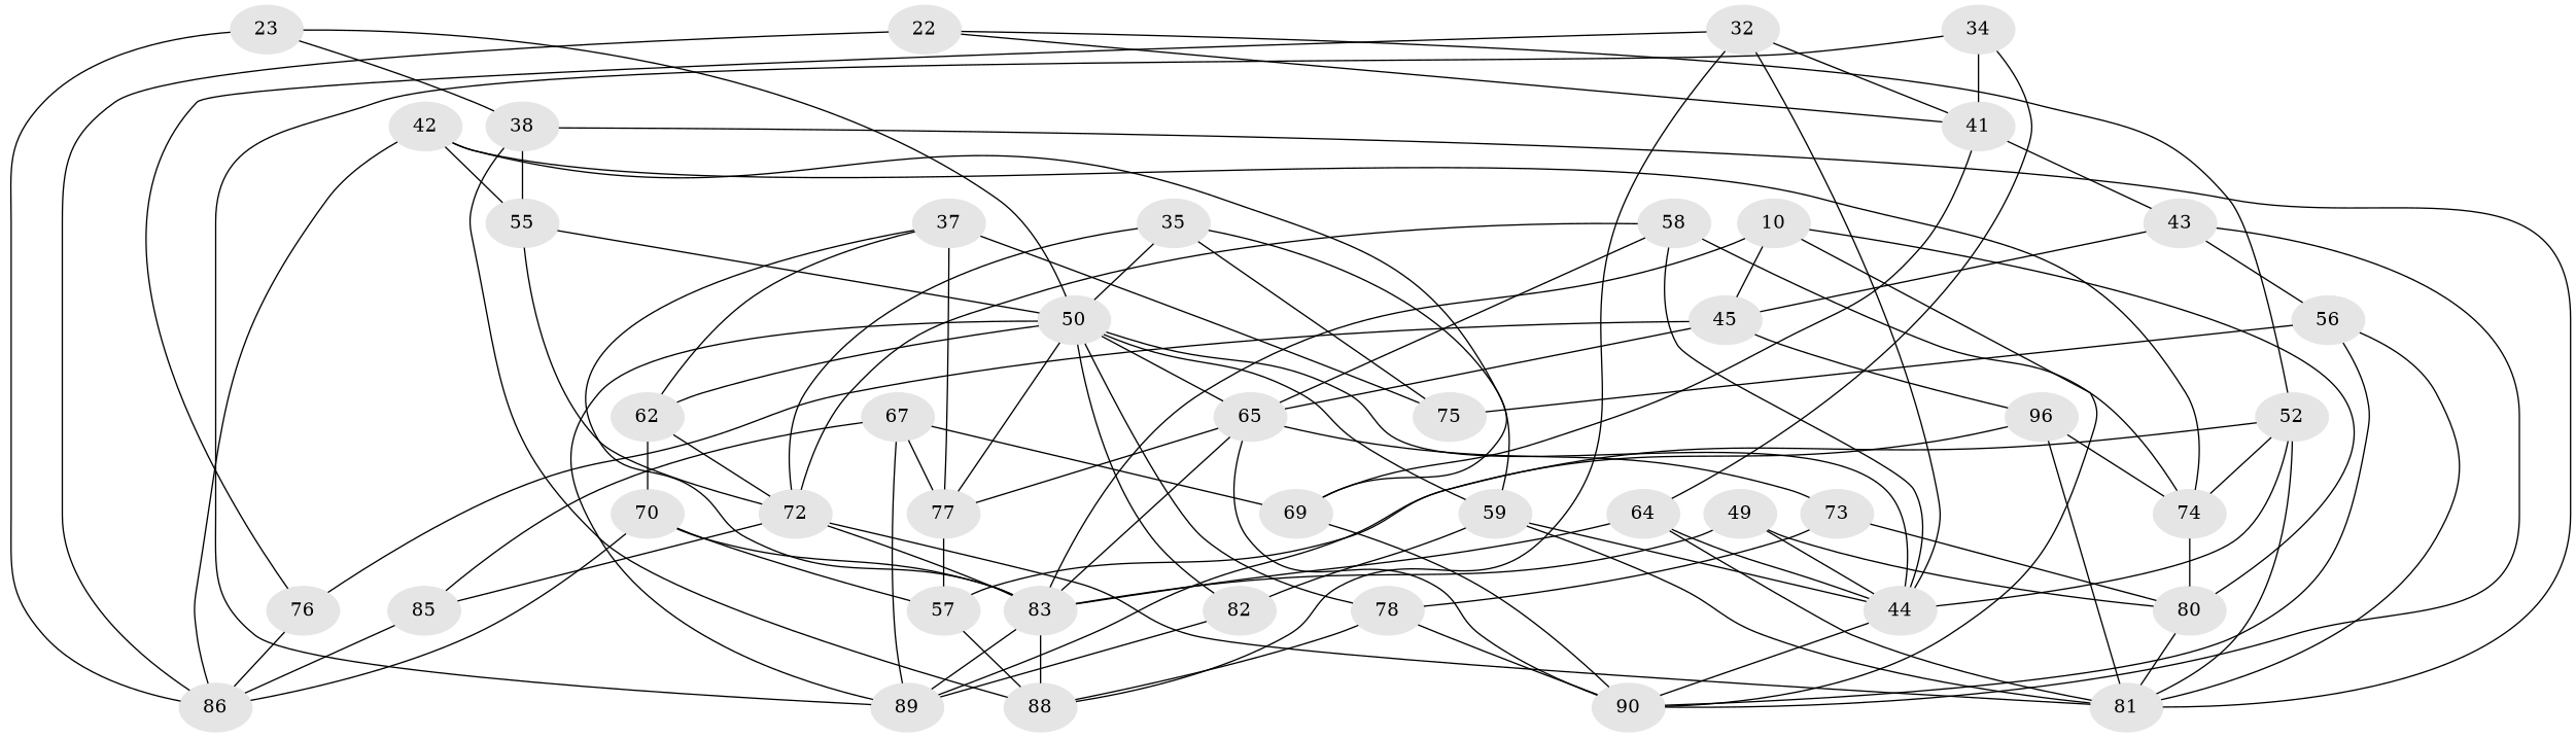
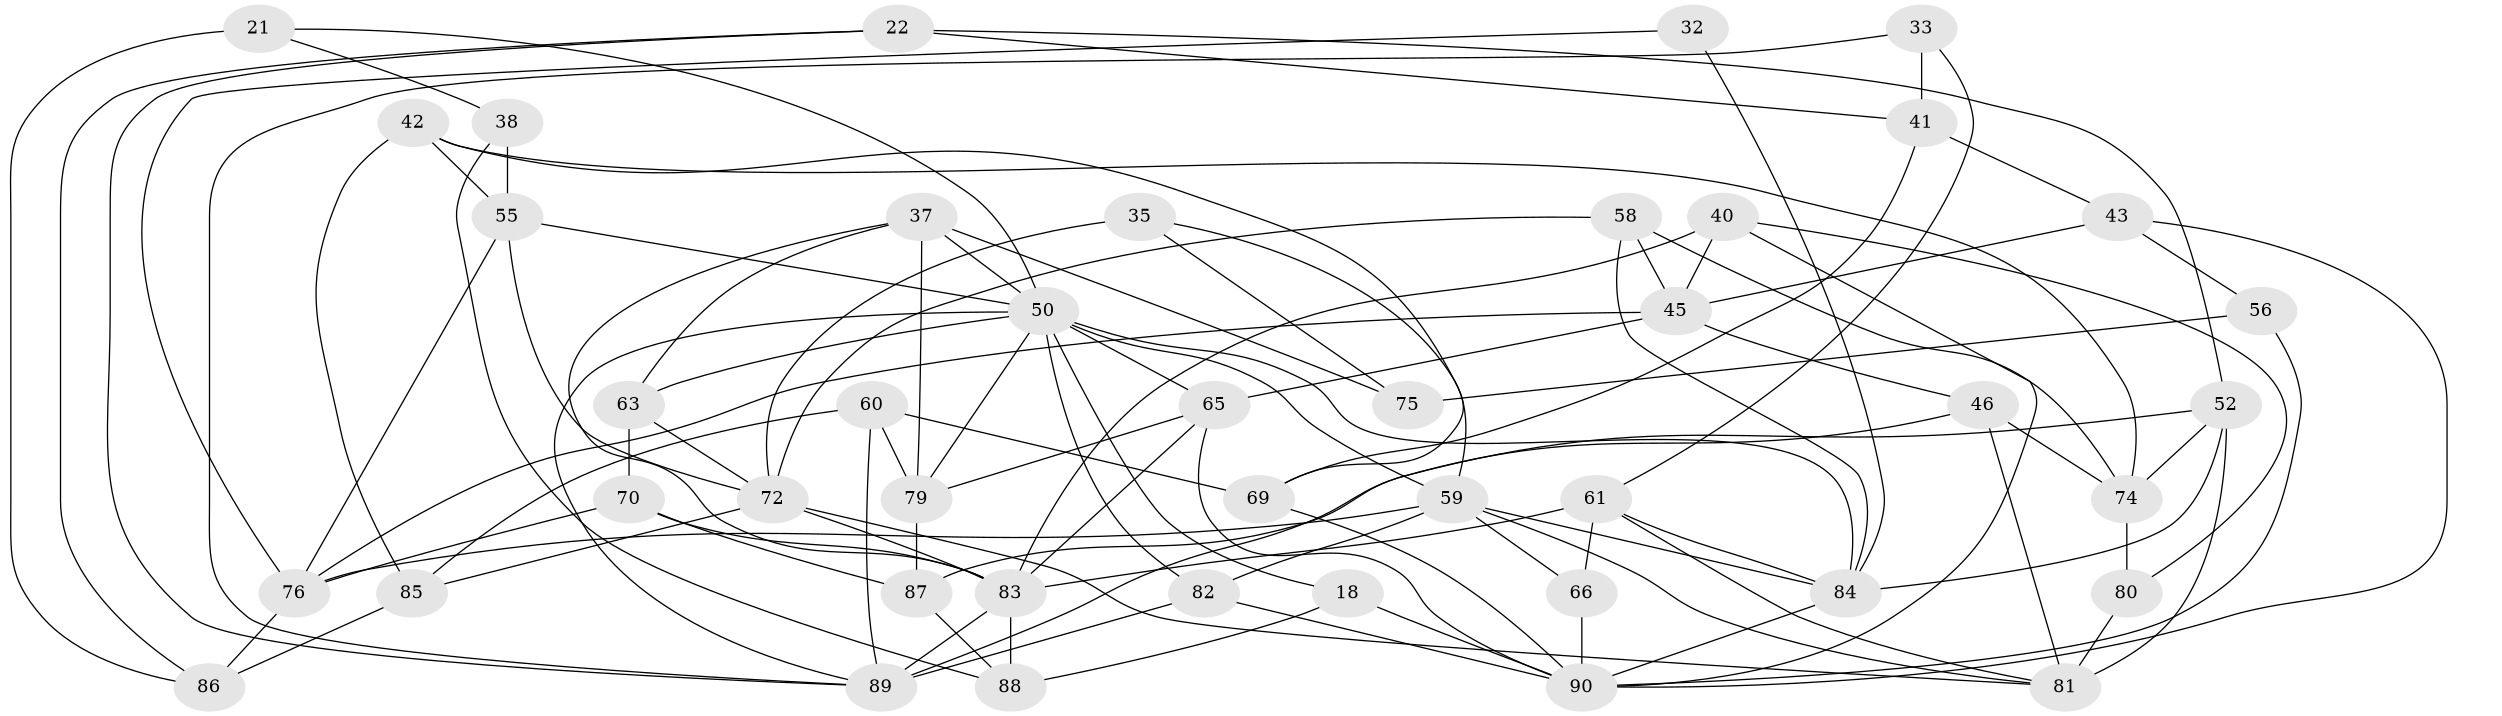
  graph {
    node [color=gray90 style=filled]
    41 [super="+19"]
    43 [super="+7"]
    69
    22
    52 [super="+44"]
    86 [super="+16"]
    89 [super="+14+20"]
-   84 [super="+71" label=44]
+   84 [super="+71"]
    81 [super="+77"]
    74 [super="+18"]
-   87 [label=57]
-   23
+   87
+   23 [label=21]
    38
    n14 [label=50 super="+2+26+34+47"]
    88 [super="+6"]
    55 [super="+24"]
    59 [super="+15+31"]
-   62
-   79 [super="+51" label=77]
-   78 [super="+36"]
+   62 [label=63]
+   79 [super="+51"]
+   78 [super="+36" label=18]
    65 [super="+9+12+10+61"]
    82
    32 [super="+30"]
    76 [super="+68"]
    90 [super="+29+60"]
-   33 [label=34]
-   64 [super="+1"]
+   33
+   64 [super="+1" label=61]
    83 [super="+13+27"]
+   66 [super="+63"]
    35
    72 [super="+4+50"]
    75
    85
    37
    70
    45 [super="+39"]
-   46 [label=96]
-   40 [label=10]
+   46
+   40
    80 [super="+54"]
    56 [super="+53"]
    42
-   73
-   49
    58
-   67
+   67 [label=60]
    41 -- 43
    41 -- 69
    43 -- 90 [weight=2]
    43 -- 45
    43 -- 56 [weight=2]
    69 -- 90
    22 -- 41
    22 -- 52
    22 -- 86
+   22 -- 89
    52 -- 84
    52 -- 81
    52 -- 74 [weight=2]
    52 -- 87
    84 -- 90 [weight=2]
    74 -- 80
    87 -- 88
    23 -- 86 [weight=2]
    23 -- 38
    23 -- n14
-   38 -- 81
    38 -- 88
    38 -- 55
    n14 -- 89
    n14 -- 84
    n14 -- 59
    n14 -- 62
    n14 -- 79
    n14 -- 78
    n14 -- 65 [weight=2]
    n14 -- 82
    55 -- n14
+   55 -- 76
    55 -- 72 [weight=2]
    59 -- 84
    59 -- 81
    59 -- 82
+   59 -- 76
+   59 -- 66 [weight=2]
    62 -- 72
    62 -- 70
    79 -- 87
    78 -- 88 [weight=2]
    78 -- 90
    65 -- 79 [weight=2]
    65 -- 90 [weight=3]
    65 -- 83
-   65 -- 73
    82 -- 89
-   32 -- 41
+   82 -- 90
    32 -- 84 [weight=2]
-   32 -- 88
    32 -- 76 [weight=2]
    76 -- 86 [weight=2]
    33 -- 41 [weight=2]
    33 -- 89
    33 -- 64
    64 -- 84
    64 -- 81
    64 -- 83
+   64 -- 66 [weight=2]
    83 -- 89 [weight=2]
    83 -- 88 [weight=2]
-   35 -- n14
+   66 -- 90 [weight=2]
+   37 -- n14
    35 -- 59
    35 -- 72
    35 -- 75
    72 -- 81
    72 -- 83
    72 -- 85
    85 -- 86
    37 -- 62
    37 -- 79
    37 -- 83
    37 -- 75
    70 -- 87
-   70 -- 86
+   70 -- 76
    70 -- 83
    45 -- 65 [weight=2]
    45 -- 76
    45 -- 46
    46 -- 89
    46 -- 81
    46 -- 74
    40 -- 90
    40 -- 83
    40 -- 45
    40 -- 80
    80 -- 81
-   56 -- 81
    56 -- 90
    56 -- 75 [weight=2]
    42 -- 69
    42 -- 74
    42 -- 55
-   42 -- 86
-   73 -- 78
-   73 -- 80 [weight=2]
-   49 -- 84
-   49 -- 83 [weight=2]
-   49 -- 80
+   42 -- 85
    58 -- 84
    58 -- 74
-   58 -- 65
+   58 -- 45
    58 -- 72
    67 -- 69
    67 -- 89
    67 -- 79
    67 -- 85
  }
